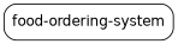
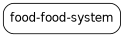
  digraph {
-   n1 [fontname=Helvetica fontsize=14 label="food-ordering-system" shape=box style=rounded]
+   n1 [fontname=Helvetica fontsize=14 label="food-food-system" shape=box style=rounded]
  }
